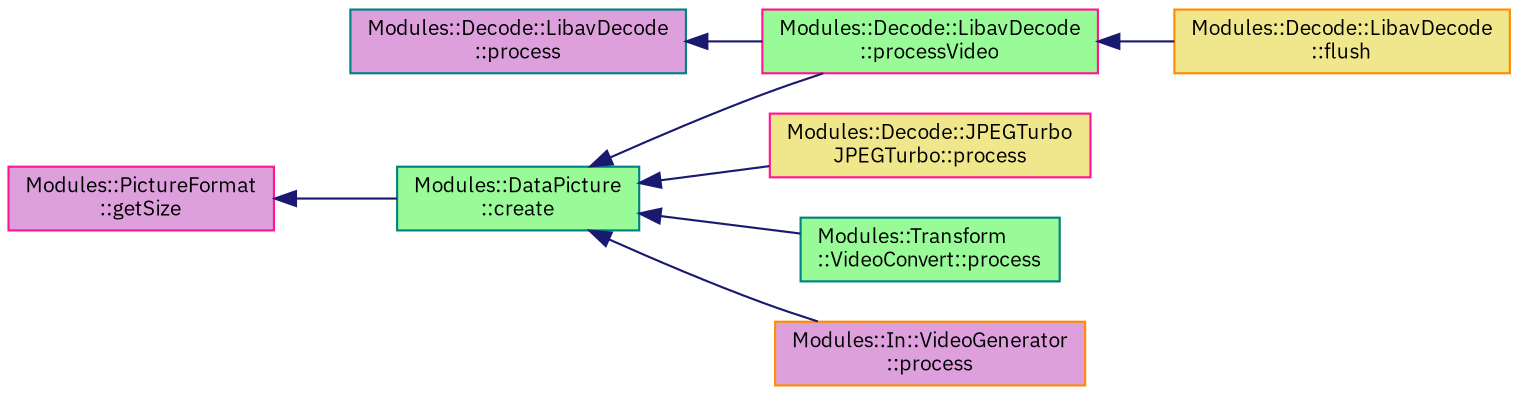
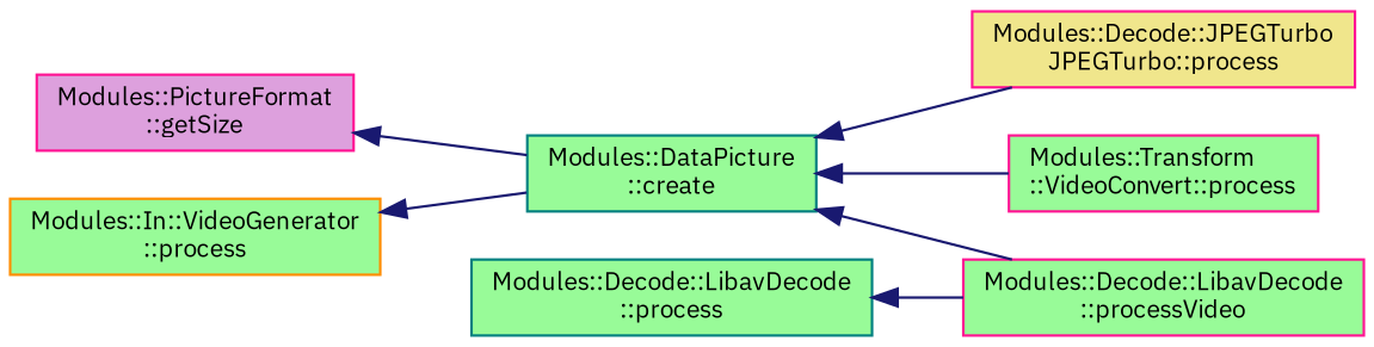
  digraph {
    fontname="IBM Plex Sans"
    rankdir=LR
    node [color=deeppink fillcolor=plum fontname="IBM Plex Sans" fontsize=10 shape=record style=filled]
    edge [color=midnightblue dir=back fontname="IBM Plex Sans" fontsize=10 labelfontname=Helvetica labelfontsize=10 style=solid]
    n1 [fontcolor=black height=0.2 label="Modules::PictureFormat\l::getSize" width=0.4]
    n2 [color=teal fillcolor=palegreen height=0.2 label="Modules::DataPicture\l::create" width=0.4]
    n3 [fillcolor=khaki height=0.2 label="Modules::Decode::JPEGTurbo\lJPEGTurbo::process" width=0.4]
    n4 [fillcolor=palegreen height=0.2 label="Modules::Decode::LibavDecode\l::processVideo" width=0.4]
-   n5 [color=teal fillcolor=palegreen height=0.2 label="Modules::Transform\l::VideoConvert::process" width=0.4]
-   n6 [color=darkorange height=0.2 label="Modules::In::VideoGenerator\l::process" width=0.4]
-   n7 [color=darkorange fillcolor=khaki height=0.2 label="Modules::Decode::LibavDecode\l::flush" width=0.4]
-   n8 [color=teal height=0.2 label="Modules::Decode::LibavDecode\l::process" width=0.4]
+   n5 [fillcolor=palegreen height=0.2 label="Modules::Transform\l::VideoConvert::process" width=0.4]
+   n6 [color=darkorange fillcolor=palegreen height=0.2 label="Modules::In::VideoGenerator\l::process" width=0.4]
+   n8 [color=teal fillcolor=palegreen height=0.2 label="Modules::Decode::LibavDecode\l::process" width=0.4]
    n1 -> n2
    n2 -> n3
    n2 -> n4
    n2 -> n5
-   n2 -> n6
-   n4 -> n7
+   n6 -> n2
    n8 -> n4
  }
